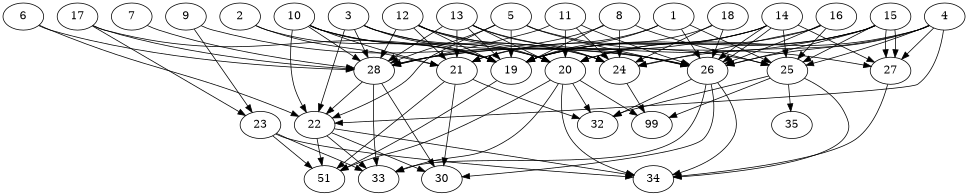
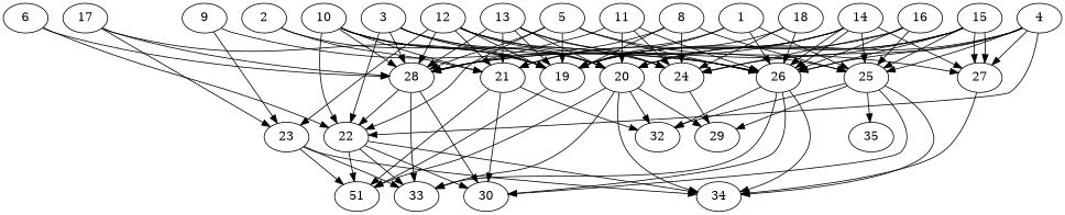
  digraph {
    node [alpha=0.03]
    1 [alpha=0.17 expect_size=44943360]
    19 [alpha=0.12 expect_size=23187456]
    21 [alpha=0.05 expect_size=20499456]
    25 [alpha=0.11 expect_size=27331584]
    26 [expect_size=34136064]
    n6 [alpha=0.08 expect_size=20819968 label=51]
    32 [alpha=0.10 expect_size=31710208]
    30 [expect_size=44410880]
-   29 [alpha=0.17 expect_size=15598592 label=99]
+   29 [alpha=0.17 expect_size=15598592]
    34 [alpha=0.11 expect_size=17242112]
    35 [expect_size=26148864]
    33 [alpha=0.11 expect_size=50693120]
    2 [alpha=0.02 expect_size=26037248]
    3 [alpha=0.20 expect_size=39090176]
    20 [alpha=0.10 expect_size=19062784]
    22 [alpha=0.08 expect_size=26555392]
    28 [alpha=0.16 expect_size=48941056]
    4 [alpha=0.13 expect_size=5660672]
    24 [alpha=0.04 expect_size=28473344]
    27 [alpha=0.15 expect_size=6321152]
    5 [alpha=0.17 expect_size=27136000]
    6 [alpha=0.17 expect_size=17336320]
-   7 [alpha=0.08 expect_size=49978368]
    8 [alpha=0.14 expect_size=27899904]
    9 [alpha=0.18 expect_size=7278592]
    23 [alpha=0.06 expect_size=6011904]
    10 [alpha=0.01 expect_size=14763008]
    11 [expect_size=50985984]
    12 [alpha=0.11 expect_size=44675072]
    13 [alpha=0.10 expect_size=50327552]
    14 [alpha=0.20 expect_size=50073600]
    15 [expect_size=33496064]
    16 [alpha=0.08 expect_size=25613312]
    17 [alpha=0.18 expect_size=18153472]
    18 [alpha=0.06 expect_size=36208640]
    1 -> 19
    1 -> 21
    1 -> 25
    1 -> 26
    19 -> n6
    21 -> n6
    21 -> 32
    21 -> 30
    25 -> 32
+   25 -> 30
    25 -> 29
    25 -> 34
    25 -> 35
    26 -> 32
    26 -> 30
    26 -> 34
    26 -> 33
    2 -> 19
    2 -> 21
    3 -> 19
    3 -> 26
    3 -> 20
    3 -> 22
    3 -> 28
    20 -> n6
    20 -> 32
    20 -> 29
    20 -> 34
    20 -> 33
    22 -> n6
    22 -> 30
    22 -> 34
    22 -> 33
    28 -> 30
    28 -> 33
    28 -> 22
    4 -> 25
    4 -> 26
    4 -> 20
    4 -> 22
    4 -> 24
    4 -> 27
    24 -> 29
    27 -> 34
    5 -> 19
    5 -> 26
    5 -> 22
    5 -> 28
    5 -> 27
    6 -> 22
    6 -> 28
-   7 -> 28
    8 -> 19
    8 -> 25
    8 -> 28
    8 -> 24
    9 -> 26
    9 -> 23
    23 -> n6
    23 -> 34
    23 -> 33
    10 -> 19
    10 -> 21
    10 -> 20
    10 -> 22
    10 -> 28
    10 -> 24
    11 -> 26
    11 -> 20
    11 -> 28
    11 -> 24
    12 -> 19
    12 -> 21
    12 -> 25
    12 -> 20
    12 -> 28
    12 -> 24
+   12 -> 23
    13 -> 19
    13 -> 21
    13 -> 26
    13 -> 20
    13 -> 28
    13 -> 24
    14 -> 19
    14 -> 21
    14 -> 25
    14 -> 26
    14 -> 26
    14 -> 28
    14 -> 27
    15 -> 19
    15 -> 25
    15 -> 26
    15 -> 20
    15 -> 28
    15 -> 27
    15 -> 27
    16 -> 19
    16 -> 25
    16 -> 26
    16 -> 24
    17 -> 19
    17 -> 28
    17 -> 23
    18 -> 19
    18 -> 26
    18 -> 24
  }
